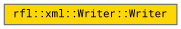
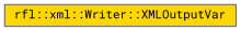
  digraph {
    rankdir=LR
    fontname="Roboto Mono"
-   n1 [color=grey40 fillcolor=gold fontname="Roboto Mono" fontsize=10 height=0.2 label="rfl::xml::Writer::Writer" shape=box style=filled width=0.4]
+   n1 [color=grey40 fillcolor=gold fontname="Roboto Mono" fontsize=10 height=0.2 label="rfl::xml::Writer::XMLOutputVar" shape=box style=filled width=0.4]
  }
